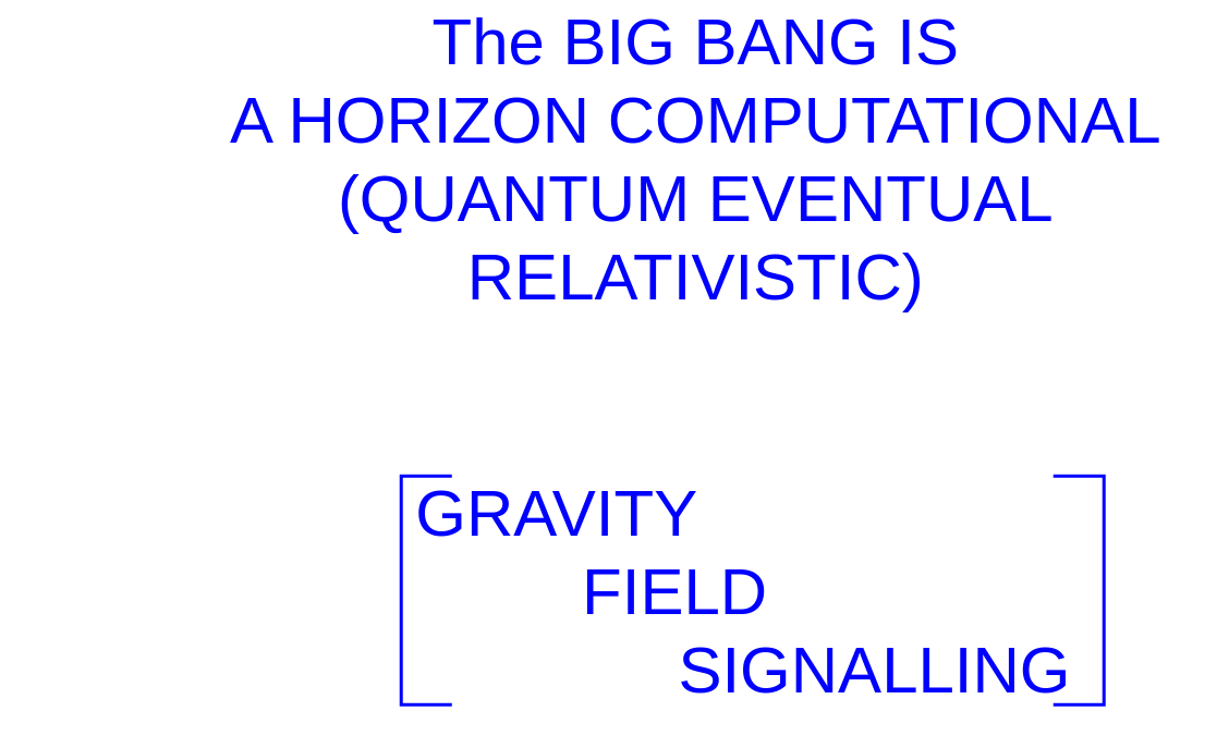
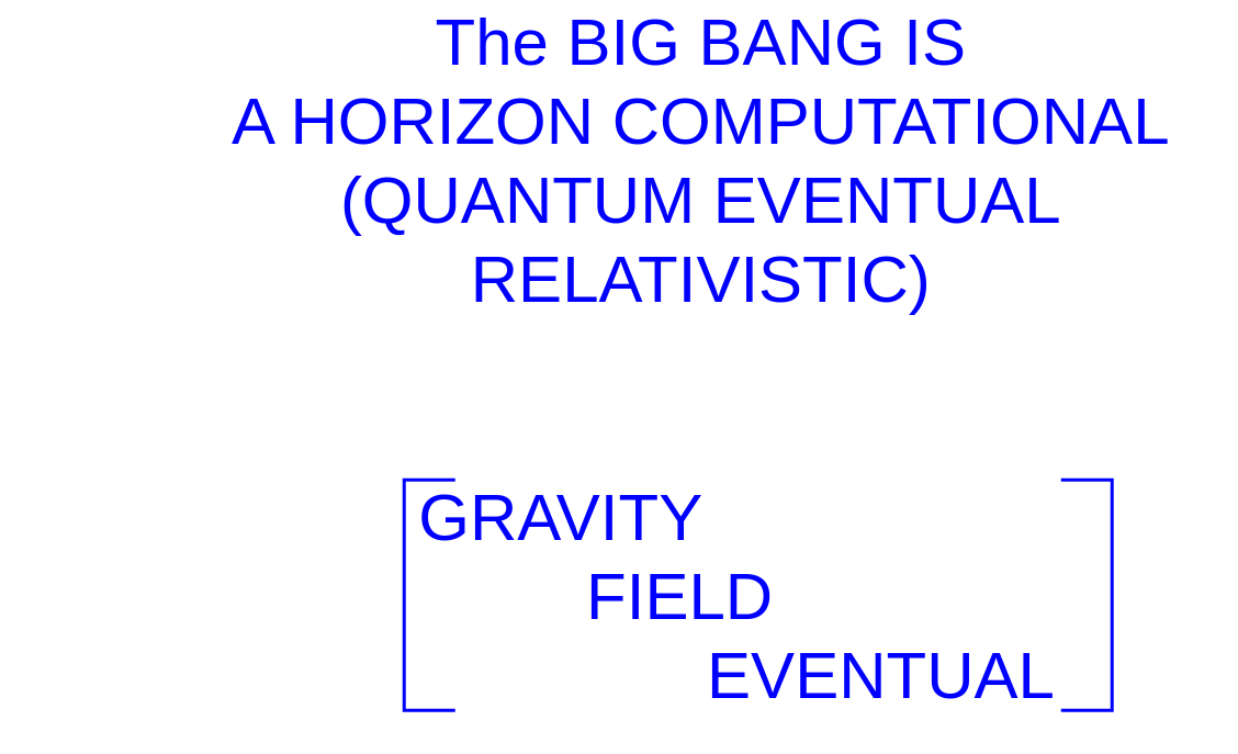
  <mxCell id="0" />
  <mxCell id="1" parent="0" />
  <mxCell id="2" value="&lt;font color=&quot;#0000ff&quot;&gt;&lt;span style=&quot;font-size: 40px&quot;&gt;The BIG BANG IS&lt;br&gt;A HORIZON COMPUTATIONAL&lt;br&gt;(QUANTUM EVENTUAL &lt;br&gt;RELATIVISTIC)&lt;br&gt;&lt;/span&gt;&lt;/font&gt;" style="text;html=1;align=center;verticalAlign=middle;resizable=0;points=[];autosize=1;strokeColor=none;fillColor=none;" vertex="1" parent="1"><mxGeometry x="130" y="20" width="590" height="100" as="geometry" /></mxCell>
- <mxCell id="3" value="GRAVITY&lt;br&gt;&amp;nbsp; &amp;nbsp; &amp;nbsp; &amp;nbsp; &amp;nbsp; &amp;nbsp; &amp;nbsp;FIELD&lt;br&gt;&amp;nbsp; &amp;nbsp; &amp;nbsp; &amp;nbsp; &amp;nbsp; &amp;nbsp; &amp;nbsp; &amp;nbsp; &amp;nbsp; &amp;nbsp; &amp;nbsp; &amp;nbsp; &amp;nbsp; &amp;nbsp; &amp;nbsp; &amp;nbsp; &amp;nbsp; &amp;nbsp;SIGNALLING" style="text;html=1;align=center;verticalAlign=middle;resizable=0;points=[];autosize=1;strokeColor=none;fillColor=none;fontSize=40;fontColor=#0000FF;" vertex="1" parent="1"><mxGeometry x="20" y="260" width="640" height="150" as="geometry" /></mxCell>
+ <mxCell id="3" value="GRAVITY&lt;br&gt;&amp;nbsp; &amp;nbsp; &amp;nbsp; &amp;nbsp; &amp;nbsp; &amp;nbsp; &amp;nbsp;FIELD&lt;br&gt;&amp;nbsp; &amp;nbsp; &amp;nbsp; &amp;nbsp; &amp;nbsp; &amp;nbsp; &amp;nbsp; &amp;nbsp; &amp;nbsp; &amp;nbsp; &amp;nbsp; &amp;nbsp; &amp;nbsp; &amp;nbsp; &amp;nbsp; &amp;nbsp; &amp;nbsp; &amp;nbsp;EVENTUAL" style="text;html=1;align=center;verticalAlign=middle;resizable=0;points=[];autosize=1;strokeColor=none;fillColor=none;fontSize=40;fontColor=#0000FF;" vertex="1" parent="1"><mxGeometry x="20" y="260" width="640" height="150" as="geometry" /></mxCell>
  <mxCell id="4" value="" style="shape=partialRectangle;whiteSpace=wrap;html=1;bottom=1;right=1;left=1;top=0;fillColor=none;routingCenterX=-0.5;fontSize=40;fontColor=#0000FF;rotation=90;strokeWidth=2;strokeColor=#0000FF;" vertex="1" parent="1"><mxGeometry x="190" y="320" width="140" height="30" as="geometry" /></mxCell>
  <mxCell id="5" value="" style="shape=partialRectangle;whiteSpace=wrap;html=1;bottom=1;right=1;left=1;top=0;fillColor=none;routingCenterX=-0.5;fontSize=40;fontColor=#0000FF;rotation=-90;strokeWidth=2;strokeColor=#0000FF;" vertex="1" parent="1"><mxGeometry x="590" y="320" width="140" height="30" as="geometry" /></mxCell>
